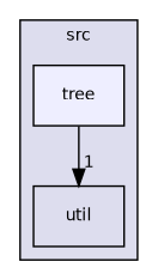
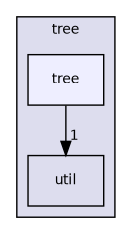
  digraph {
    compound=true
    node [fontname=Helvetica fontsize=10 shape=box]
    n1 [label=util]
    n2 [fillcolor="#eeeeff" label=tree pencolor=black style=filled]
    subgraph cluster_1 {
      bgcolor="#ddddee"
      fontname=Helvetica
      fontsize=10
-     label=src
+     label=tree
      pencolor=black
      n1
      n2
    }
    n2 -> n1 [headlabel=1 labeldistance=1.5 labelfontname=Helvetica labelfontsize=10]
  }
